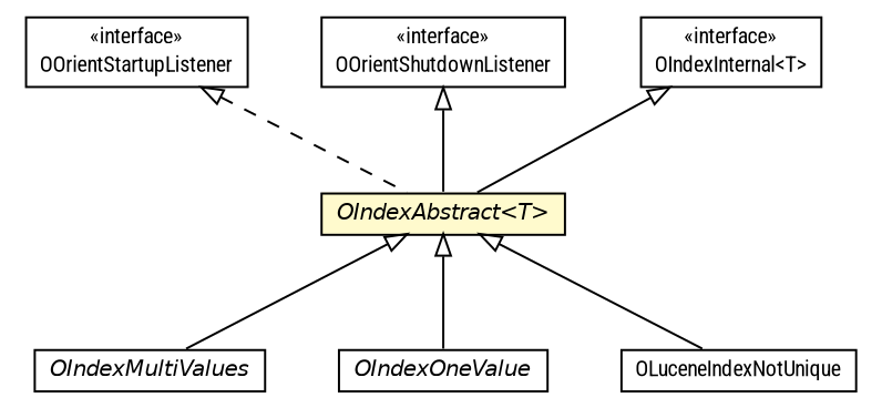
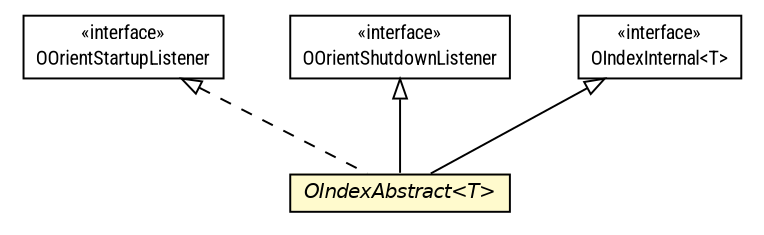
  digraph {
    fontname="Roboto Condensed"
    nodesep=0.25
    ranksep=0.5
    node [fontcolor=black fontname="Roboto Condensed" fontsize=10.0 shape=plaintext]
    edge [arrowtail=empty dir=back fontname="Roboto Condensed" fontsize=10 headport=p labelfontname=Helvetica labelfontsize=10 tailport=p]
    n1 [label=<<table title="com.orientechnologies.orient.core.OOrientStartupListener" border="0" cellborder="1" cellspacing="0" cellpadding="2" port="p" href="../OOrientStartupListener.html"> 		<tr><td><table border="0" cellspacing="0" cellpadding="1"> <tr><td align="center" balign="center"> &#171;interface&#187; </td></tr> <tr><td align="center" balign="center"> OOrientStartupListener </td></tr> 		</table></td></tr> 		</table>>]
    n2 [label=<<table title="com.orientechnologies.orient.core.index.OIndexAbstract" border="0" cellborder="1" cellspacing="0" cellpadding="2" port="p" bgcolor="lemonChiffon" href="./OIndexAbstract.html"> 		<tr><td><table border="0" cellspacing="0" cellpadding="1"> <tr><td align="center" balign="center"><font face="Helvetica-Oblique"> OIndexAbstract&lt;T&gt; </font></td></tr> 		</table></td></tr> 		</table>>]
-   n3 [label=<<table title="com.orientechnologies.orient.core.index.OIndexMultiValues" border="0" cellborder="1" cellspacing="0" cellpadding="2" port="p" href="./OIndexMultiValues.html"> 		<tr><td><table border="0" cellspacing="0" cellpadding="1"> <tr><td align="center" balign="center"><font face="Helvetica-Oblique"> OIndexMultiValues </font></td></tr> 		</table></td></tr> 		</table>>]
-   n4 [label=<<table title="com.orientechnologies.orient.core.index.OIndexOneValue" border="0" cellborder="1" cellspacing="0" cellpadding="2" port="p" href="./OIndexOneValue.html"> 		<tr><td><table border="0" cellspacing="0" cellpadding="1"> <tr><td align="center" balign="center"><font face="Helvetica-Oblique"> OIndexOneValue </font></td></tr> 		</table></td></tr> 		</table>>]
-   n5 [label=<<table title="com.orientechnologies.lucene.index.OLuceneIndexNotUnique" border="0" cellborder="1" cellspacing="0" cellpadding="2" port="p" href="../../../lucene/index/OLuceneIndexNotUnique.html"> 		<tr><td><table border="0" cellspacing="0" cellpadding="1"> <tr><td align="center" balign="center"> OLuceneIndexNotUnique </td></tr> 		</table></td></tr> 		</table>>]
    n6 [label=<<table title="com.orientechnologies.orient.core.OOrientShutdownListener" border="0" cellborder="1" cellspacing="0" cellpadding="2" port="p" href="../OOrientShutdownListener.html"> 		<tr><td><table border="0" cellspacing="0" cellpadding="1"> <tr><td align="center" balign="center"> &#171;interface&#187; </td></tr> <tr><td align="center" balign="center"> OOrientShutdownListener </td></tr> 		</table></td></tr> 		</table>>]
    n7 [label=<<table title="com.orientechnologies.orient.core.index.OIndexInternal" border="0" cellborder="1" cellspacing="0" cellpadding="2" port="p" href="./OIndexInternal.html"> 		<tr><td><table border="0" cellspacing="0" cellpadding="1"> <tr><td align="center" balign="center"> &#171;interface&#187; </td></tr> <tr><td align="center" balign="center"> OIndexInternal&lt;T&gt; </td></tr> 		</table></td></tr> 		</table>>]
    n1 -> n2 [style=dashed]
-   n2 -> n3
-   n2 -> n4
-   n2 -> n5
    n6 -> n2 [style=solid]
    n7 -> n2 [style=solid]
  }
